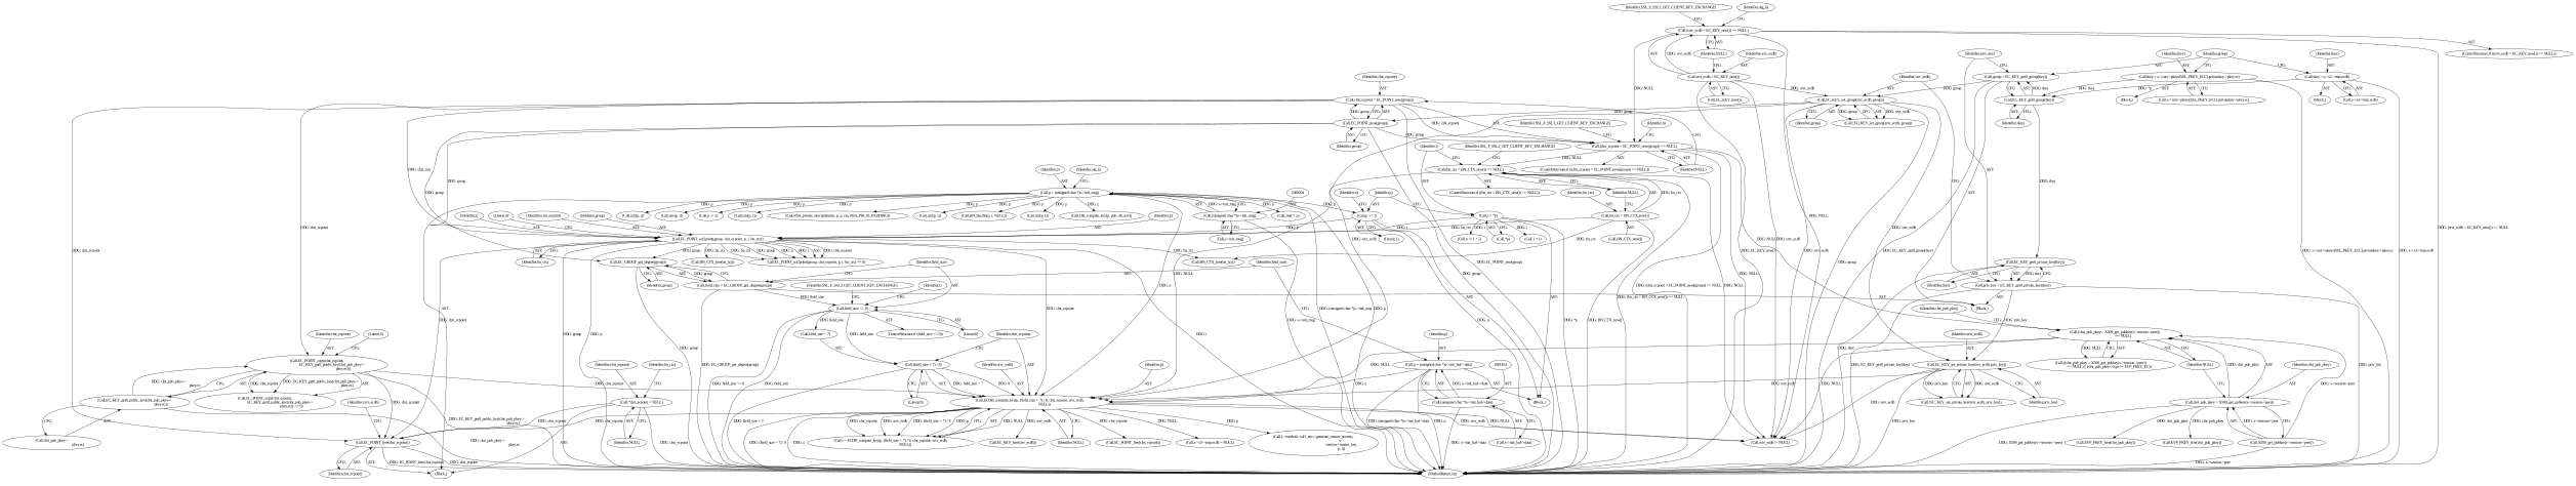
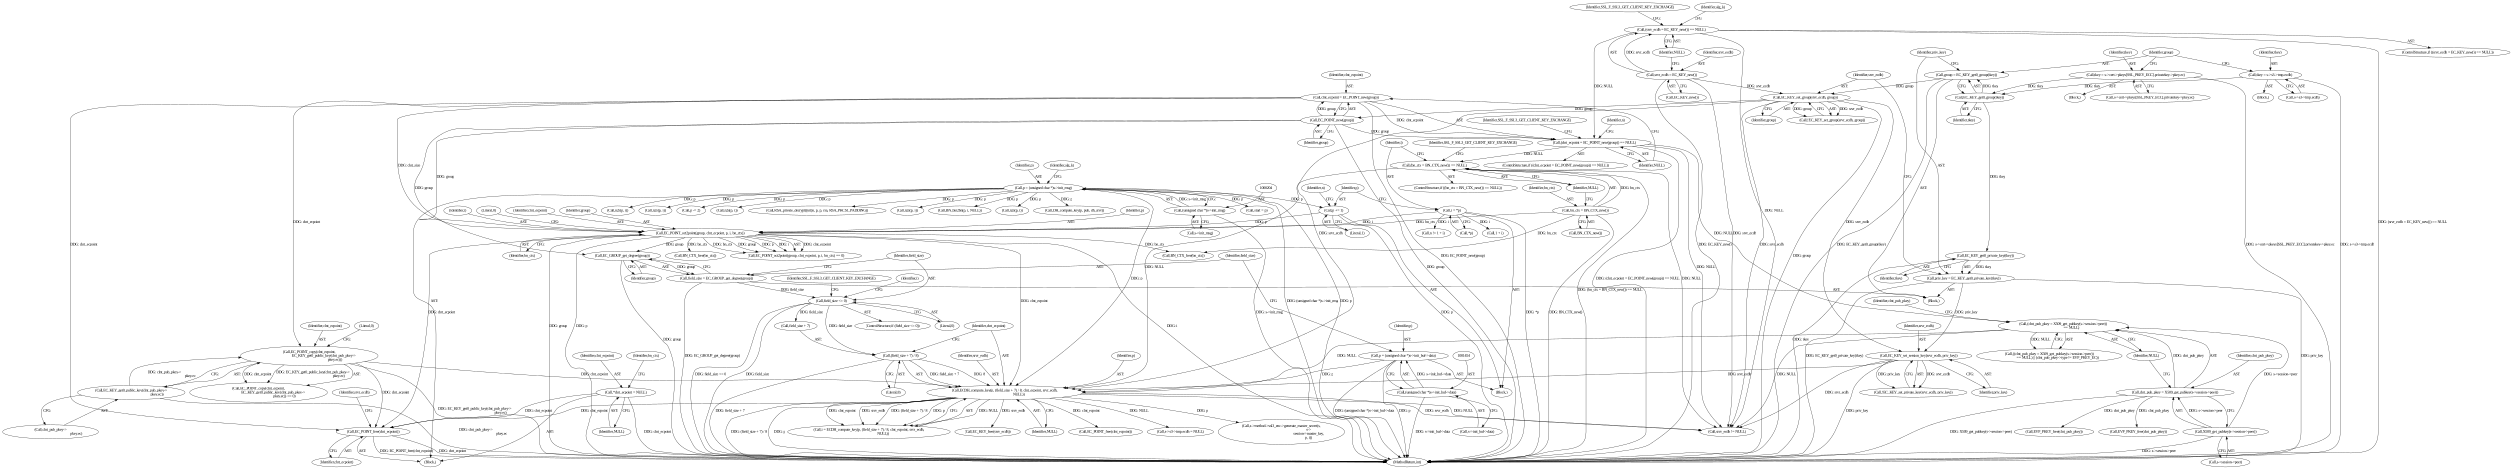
  digraph {
    fontname="Liberation Serif"
    node [fontname="Liberation Serif"]
    edge [fontname="Liberation Serif"]
    n1 [label="(Call,EC_POINT_free(clnt_ecpoint))"]
    n2 [label="(Block,)"]
    n3 [label="(MethodReturn,int)"]
    n4 [label="(Identifier,clnt_ecpoint)"]
    n5 [label="(Call,*clnt_ecpoint = NULL)"]
    n6 [label="(Identifier,NULL)"]
    n7 [label="(Call,clnt_ecpoint = EC_POINT_new(group))"]
    n8 [label="(Call,EC_POINT_new(group))"]
    n9 [label="(Call,EC_POINT_copy(clnt_ecpoint,\n                              EC_KEY_get0_public_key(clnt_pub_pkey->\n                                                     pkey.ec)))"]
    n10 [label="(Call,EC_POINT_oct2point(group, clnt_ecpoint, p, i, bn_ctx))"]
    n11 [label="(Call,(clnt_ecpoint = EC_POINT_new(group)) == NULL)"]
    n12 [label="(Call,EC_GROUP_get_degree(group))"]
    n13 [label="(Identifier,group)"]
    n14 [label="(Call,ECDH_compute_key(p, (field_size + 7) / 8, clnt_ecpoint, srvr_ecdh,\n                             NULL))"]
    n15 [label="(Call,EC_KEY_get0_public_key(clnt_pub_pkey->\n                                                     pkey.ec))"]
    n16 [label="(Call,EC_POINT_copy(clnt_ecpoint,\n                              EC_KEY_get0_public_key(clnt_pub_pkey->\n                                                     pkey.ec)) == 0)"]
    n17 [label="(Call,BN_CTX_free(bn_ctx))"]
    n18 [label="(Call,BN_CTX_free(bn_ctx))"]
    n19 [label="(Call,EC_POINT_oct2point(group, clnt_ecpoint, p, i, bn_ctx) == 0)"]
    n20 [label="(Identifier,bn_ctx)"]
    n21 [label="(Call,srvr_ecdh != NULL)"]
    n22 [label="(Call,(bn_ctx = BN_CTX_new()) == NULL)"]
    n23 [label="(Call,(clnt_pub_pkey = X509_get_pubkey(s->session->peer))\n                 == NULL)"]
    n24 [label="(ControlStructure,if ((clnt_ecpoint = EC_POINT_new(group)) == NULL))"]
    n25 [label="(Identifier,NULL)"]
    n26 [label="(Call,field_size = EC_GROUP_get_degree(group))"]
    n27 [label="(Identifier,group)"]
    n28 [label="(Call,EC_KEY_set_group(srvr_ecdh, group))"]
-   n29 [label="(Call,EC_KEY_set_private_key(srvr_ecdh, priv_key))"]
+   n29 [label="(Call,EC_KEY_set_session_key(srvr_ecdh, priv_key))"]
    n30 [label="(Identifier,group)"]
    n31 [label="(Call,!EC_KEY_set_group(srvr_ecdh, group))"]
    n32 [label="(Call,EC_POINT_free(clnt_ecpoint))"]
    n33 [label="(Call,s->s3->tmp.ecdh = NULL)"]
    n34 [label="(Call,s->method->ssl3_enc->generate_master_secret(s,\n                                                        s->\n                                                        session->master_key,\n                                                        p, i))"]
    n35 [label="(Call,i = ECDH_compute_key(p, (field_size + 7) / 8, clnt_ecpoint, srvr_ecdh,\n                             NULL))"]
    n36 [label="(Call,EC_KEY_free(srvr_ecdh))"]
    n37 [label="(Identifier,NULL)"]
    n38 [label="(Call,!EC_KEY_set_private_key(srvr_ecdh, priv_key))"]
    n39 [label="(Identifier,priv_key)"]
    n40 [label="(Call,srvr_ecdh = EC_KEY_new())"]
    n41 [label="(Call,(srvr_ecdh = EC_KEY_new()) == NULL)"]
    n42 [label="(Call,EC_KEY_new())"]
    n43 [label="(Identifier,NULL)"]
    n44 [label="(ControlStructure,if ((srvr_ecdh = EC_KEY_new()) == NULL))"]
    n45 [label="(Call,group = EC_KEY_get0_group(tkey))"]
    n46 [label="(Call,EC_KEY_get0_group(tkey))"]
    n47 [label="(Block,)"]
    n48 [label="(Call,EC_KEY_get0_private_key(tkey))"]
    n49 [label="(Identifier,tkey)"]
    n50 [label="(Call,priv_key = EC_KEY_get0_private_key(tkey))"]
    n51 [label="(Identifier,tkey)"]
    n52 [label="(Call,tkey = s->s3->tmp.ecdh)"]
    n53 [label="(Block,)"]
    n54 [label="(Call,s->s3->tmp.ecdh)"]
    n55 [label="(Call,tkey = s->cert->pkeys[SSL_PKEY_ECC].privatekey->pkey.ec)"]
    n56 [label="(Call,s->cert->pkeys[SSL_PKEY_ECC].privatekey->pkey.ec)"]
    n57 [label="(Block,)"]
    n58 [label="(Call,clnt_pub_pkey->\n                                                     pkey.ec)"]
    n59 [label="(Call,p = (unsigned char *)s->init_buf->data)"]
    n60 [label="(Call,(unsigned char *)s->init_buf->data)"]
    n61 [label="(Block,)"]
    n62 [label="(Call,s->init_buf->data)"]
    n63 [label="(Call,p = (unsigned char *)s->init_msg)"]
    n64 [label="(Call,(unsigned char *)s->init_msg)"]
    n65 [label="(Call,p += 1)"]
    n66 [label="(Call,start = p)"]
    n67 [label="(Call,n2s(p, i))"]
    n68 [label="(Call,n2s(p, i))"]
    n69 [label="(Call,p -= 2)"]
    n70 [label="(Call,n2s(p, i))"]
    n71 [label="(Call,RSA_private_decrypt((int)n, p, p, rsa, RSA_PKCS1_PADDING))"]
    n72 [label="(Call,n2s(p, i))"]
    n73 [label="(Call,BN_bin2bn(p, i, NULL))"]
    n74 [label="(Call,n2s(p, i))"]
    n75 [label="(Call,DH_compute_key(p, pub, dh_srvr))"]
    n76 [label="(Call,s->init_msg)"]
    n77 [label="(Literal,1)"]
    n78 [label="(Call,(field_size + 7) / 8)"]
    n79 [label="(Literal,8)"]
    n80 [label="(Call,field_size <= 0)"]
    n81 [label="(Call,field_size + 7)"]
    n82 [label="(Literal,0)"]
    n83 [label="(ControlStructure,if (field_size <= 0))"]
    n84 [label="(Call,i = *p)"]
    n85 [label="(Call,1 + i)"]
    n86 [label="(Call,*p)"]
    n87 [label="(Call,n != 1 + i)"]
    n88 [label="(Call,bn_ctx = BN_CTX_new())"]
    n89 [label="(Call,BN_CTX_new())"]
    n90 [label="(Identifier,NULL)"]
    n91 [label="(ControlStructure,if ((bn_ctx = BN_CTX_new()) == NULL))"]
    n92 [label="(Call,((clnt_pub_pkey = X509_get_pubkey(s->session->peer))\n                 == NULL) || (clnt_pub_pkey->type != EVP_PKEY_EC))"]
    n93 [label="(Identifier,NULL)"]
    n94 [label="(Call,clnt_pub_pkey = X509_get_pubkey(s->session->peer))"]
    n95 [label="(Call,X509_get_pubkey(s->session->peer))"]
    n96 [label="(Call,EVP_PKEY_free(clnt_pub_pkey))"]
    n97 [label="(Call,EVP_PKEY_free(clnt_pub_pkey))"]
+   n98 [label="(Call,s->session->peer)"]
    n99 [label="(Identifier,srvr_ecdh)"]
    n100 [label="(Identifier,p)"]
    n101 [label="(Identifier,i)"]
    n102 [label="(Identifier,clnt_ecpoint)"]
    n103 [label="(Identifier,clnt_pub_pkey)"]
    n104 [label="(Identifier,clnt_ecpoint)"]
    n105 [label="(Identifier,srvr_ecdh)"]
    n106 [label="(Identifier,srvr_ecdh)"]
    n107 [label="(Identifier,SSL_F_SSL3_GET_CLIENT_KEY_EXCHANGE)"]
    n108 [label="(Identifier,p)"]
    n109 [label="(Identifier,group)"]
    n110 [label="(Identifier,bn_ctx)"]
    n111 [label="(Identifier,tkey)"]
    n112 [label="(Identifier,clnt_ecpoint)"]
    n113 [label="(Identifier,n)"]
    n114 [label="(Identifier,i)"]
    n115 [label="(Identifier,group)"]
    n116 [label="(Identifier,p)"]
    n117 [label="(Identifier,i)"]
    n118 [label="(Literal,0)"]
    n119 [label="(Identifier,p)"]
    n120 [label="(Identifier,SSL_F_SSL3_GET_CLIENT_KEY_EXCHANGE)"]
    n121 [label="(Identifier,alg_k)"]
    n122 [label="(Identifier,clnt_ecpoint)"]
    n123 [label="(Identifier,field_size)"]
    n124 [label="(Identifier,n)"]
    n125 [label="(Identifier,clnt_ecpoint)"]
    n126 [label="(Identifier,bn_ctx)"]
    n127 [label="(Literal,0)"]
    n128 [label="(Identifier,srvr_ecdh)"]
    n129 [label="(Identifier,SSL_F_SSL3_GET_CLIENT_KEY_EXCHANGE)"]
    n130 [label="(Identifier,srvr_ecdh)"]
    n131 [label="(Identifier,tkey)"]
    n132 [label="(Identifier,alg_k)"]
    n133 [label="(Identifier,clnt_pub_pkey)"]
    n134 [label="(Identifier,SSL_F_SSL3_GET_CLIENT_KEY_EXCHANGE)"]
    n135 [label="(Identifier,priv_key)"]
    n136 [label="(Identifier,p)"]
    n137 [label="(Identifier,field_size)"]
    1001454
    1000204
    n1 -> n2 [label="AST: "]
    n1 -> n3 [label="DDG: EC_POINT_free(clnt_ecpoint)"]
    n1 -> n3 [label="DDG: clnt_ecpoint"]
    n1 -> n4 [label="CFG: "]
    n4 -> n1 [label="AST: "]
    n5 -> n1 [label="DDG: clnt_ecpoint"]
    n5 -> n2 [label="AST: "]
    n5 -> n3 [label="DDG: clnt_ecpoint"]
    n5 -> n6 [label="CFG: "]
    n6 -> n5 [label="AST: "]
    n7 -> n1 [label="DDG: clnt_ecpoint"]
    n7 -> n3 [label="DDG: EC_POINT_new(group)"]
    n7 -> n8 [label="CFG: "]
    n7 -> n9 [label="DDG: clnt_ecpoint"]
    n7 -> n10 [label="DDG: clnt_size"]
    n7 -> n11 [label="AST: "]
    n7 -> n11 [label="DDG: clnt_ecpoint"]
    n8 -> n3 [label="DDG: group"]
    n8 -> n7 [label="AST: "]
    n8 -> n7 [label="DDG: group"]
    n8 -> n10 [label="DDG: group"]
    n8 -> n11 [label="DDG: group"]
    n8 -> n12 [label="DDG: group"]
    n8 -> n13 [label="CFG: "]
    n9 -> n1 [label="DDG: clnt_ecpoint"]
    n9 -> n3 [label="DDG: EC_KEY_get0_public_key(clnt_pub_pkey->\n                                                     pkey.ec)"]
    n9 -> n14 [label="DDG: clnt_ecpoint"]
    n9 -> n15 [label="CFG: "]
    n9 -> n16 [label="AST: "]
    n9 -> n16 [label="DDG: clnt_ecpoint"]
    n9 -> n16 [label="DDG: EC_KEY_get0_public_key(clnt_pub_pkey->\n                                                     pkey.ec)"]
    n10 -> n1 [label="DDG: clnt_ecpoint"]
    n10 -> n3 [label="DDG: group"]
    n10 -> n3 [label="DDG: p"]
    n10 -> n3 [label="DDG: i"]
    n10 -> n12 [label="DDG: group"]
    n10 -> n14 [label="DDG: clnt_ecpoint"]
    n10 -> n17 [label="DDG: bn_ctx"]
    n10 -> n18 [label="DDG: bn_ctx"]
    n10 -> n19 [label="AST: "]
    n10 -> n19 [label="DDG: clnt_ecpoint"]
    n10 -> n19 [label="DDG: bn_ctx"]
    n10 -> n19 [label="DDG: group"]
    n10 -> n19 [label="DDG: p"]
    n10 -> n19 [label="DDG: i"]
    n10 -> n20 [label="CFG: "]
    n11 -> n3 [label="DDG: (clnt_ecpoint = EC_POINT_new(group)) == NULL"]
    n11 -> n21 [label="DDG: NULL"]
    n11 -> n22 [label="DDG: NULL"]
    n11 -> n23 [label="DDG: NULL"]
    n11 -> n24 [label="AST: "]
    n11 -> n25 [label="CFG: "]
    n12 -> n3 [label="DDG: group"]
    n12 -> n26 [label="AST: "]
    n12 -> n26 [label="DDG: group"]
    n12 -> n27 [label="CFG: "]
    n13 -> n8 [label="AST: "]
    n14 -> n1 [label="DDG: clnt_ecpoint"]
    n14 -> n3 [label="DDG: p"]
    n14 -> n3 [label="DDG: (field_size + 7) / 8"]
    n14 -> n21 [label="DDG: srvr_ecdh"]
    n14 -> n21 [label="DDG: NULL"]
    n14 -> n32 [label="DDG: clnt_ecpoint"]
    n14 -> n33 [label="DDG: NULL"]
    n14 -> n34 [label="DDG: p"]
    n14 -> n35 [label="AST: "]
    n14 -> n35 [label="DDG: NULL"]
    n14 -> n35 [label="DDG: clnt_ecpoint"]
    n14 -> n35 [label="DDG: srvr_ecdh"]
    n14 -> n35 [label="DDG: (field_size + 7) / 8"]
    n14 -> n35 [label="DDG: p"]
    n14 -> n36 [label="DDG: srvr_ecdh"]
    n14 -> n37 [label="CFG: "]
    n15 -> n3 [label="DDG: clnt_pub_pkey->\n                                                     pkey.ec"]
    n15 -> n9 [label="AST: "]
    n15 -> n9 [label="DDG: clnt_pub_pkey->\n                                                     pkey.ec"]
    n15 -> n58 [label="CFG: "]
    n20 -> n10 [label="AST: "]
    n22 -> n3 [label="DDG: (bn_ctx = BN_CTX_new()) == NULL"]
    n22 -> n14 [label="DDG: NULL"]
    n22 -> n21 [label="DDG: NULL"]
    n22 -> n90 [label="CFG: "]
    n22 -> n91 [label="AST: "]
    n23 -> n14 [label="DDG: NULL"]
    n23 -> n21 [label="DDG: NULL"]
    n23 -> n92 [label="AST: "]
    n23 -> n92 [label="DDG: NULL"]
    n23 -> n93 [label="CFG: "]
    n25 -> n7 [label="CFG: "]
    n25 -> n11 [label="AST: "]
    n26 -> n3 [label="DDG: EC_GROUP_get_degree(group)"]
    n26 -> n12 [label="CFG: "]
    n26 -> n47 [label="AST: "]
    n26 -> n80 [label="DDG: field_size"]
    n27 -> n12 [label="AST: "]
    n28 -> n3 [label="DDG: group"]
    n28 -> n8 [label="DDG: group"]
    n28 -> n14 [label="DDG: srvr_ecdh"]
    n28 -> n21 [label="DDG: srvr_ecdh"]
    n28 -> n29 [label="DDG: srvr_ecdh"]
    n28 -> n30 [label="CFG: "]
    n28 -> n31 [label="AST: "]
    n28 -> n31 [label="DDG: srvr_ecdh"]
    n28 -> n31 [label="DDG: group"]
    n29 -> n3 [label="DDG: priv_key"]
    n29 -> n14 [label="DDG: srvr_ecdh"]
    n29 -> n21 [label="DDG: srvr_ecdh"]
    n29 -> n38 [label="AST: "]
    n29 -> n38 [label="DDG: srvr_ecdh"]
    n29 -> n38 [label="DDG: priv_key"]
    n29 -> n39 [label="CFG: "]
    n30 -> n28 [label="AST: "]
    n31 -> n28 [label="CFG: "]
    n35 -> n14 [label="CFG: "]
    n37 -> n14 [label="AST: "]
    n38 -> n29 [label="CFG: "]
    n39 -> n29 [label="AST: "]
    n40 -> n3 [label="DDG: EC_KEY_new()"]
    n40 -> n21 [label="DDG: srvr_ecdh"]
    n40 -> n28 [label="DDG: srvr_ecdh"]
    n40 -> n41 [label="AST: "]
    n40 -> n41 [label="DDG: srvr_ecdh"]
    n40 -> n42 [label="CFG: "]
    n41 -> n3 [label="DDG: (srvr_ecdh = EC_KEY_new()) == NULL"]
    n41 -> n11 [label="DDG: NULL"]
    n41 -> n21 [label="DDG: NULL"]
    n41 -> n43 [label="CFG: "]
    n41 -> n44 [label="AST: "]
    n42 -> n40 [label="AST: "]
    n43 -> n40 [label="CFG: "]
    n43 -> n41 [label="AST: "]
    n45 -> n3 [label="DDG: EC_KEY_get0_group(tkey)"]
    n45 -> n28 [label="DDG: group"]
    n45 -> n46 [label="CFG: "]
    n45 -> n47 [label="AST: "]
    n46 -> n45 [label="AST: "]
    n46 -> n45 [label="DDG: tkey"]
    n46 -> n48 [label="DDG: tkey"]
    n46 -> n49 [label="CFG: "]
    n48 -> n3 [label="DDG: tkey"]
    n48 -> n50 [label="AST: "]
    n48 -> n50 [label="DDG: tkey"]
    n48 -> n51 [label="CFG: "]
    n49 -> n46 [label="AST: "]
    n50 -> n3 [label="DDG: EC_KEY_get0_private_key(tkey)"]
    n50 -> n3 [label="DDG: priv_key"]
    n50 -> n29 [label="DDG: priv_key"]
    n50 -> n47 [label="AST: "]
-   n50 -> n48 [label="CFG: "]
    n51 -> n48 [label="AST: "]
    n52 -> n3 [label="DDG: s->s3->tmp.ecdh"]
-   n52 -> n46 [label="DDG: *p"]
+   n52 -> n46 [label="DDG: tkey"]
    n52 -> n53 [label="AST: "]
    n52 -> n54 [label="CFG: "]
    n54 -> n52 [label="AST: "]
    n55 -> n3 [label="DDG: s->cert->pkeys[SSL_PKEY_ECC].privatekey->pkey.ec"]
    n55 -> n46 [label="DDG: tkey"]
    n55 -> n56 [label="CFG: "]
    n55 -> n57 [label="AST: "]
    n56 -> n55 [label="AST: "]
    n58 -> n15 [label="AST: "]
    n59 -> n3 [label="DDG: p"]
    n59 -> n3 [label="DDG: (unsigned char *)s->init_buf->data"]
    n59 -> n14 [label="DDG: p"]
    n59 -> n60 [label="CFG: "]
    n59 -> n61 [label="AST: "]
    n60 -> n3 [label="DDG: s->init_buf->data"]
    n60 -> n59 [label="AST: "]
    n60 -> n59 [label="DDG: s->init_buf->data"]
    n60 -> n62 [label="CFG: "]
    n62 -> n60 [label="AST: "]
    n63 -> n2 [label="AST: "]
    n63 -> n3 [label="DDG: (unsigned char *)s->init_msg"]
    n63 -> n3 [label="DDG: p"]
    n63 -> n14 [label="DDG: p"]
    n63 -> n64 [label="CFG: "]
    n63 -> n65 [label="DDG: p"]
    n63 -> n66 [label="DDG: p"]
    n63 -> n67 [label="DDG: p"]
    n63 -> n68 [label="DDG: p"]
    n63 -> n69 [label="DDG: p"]
    n63 -> n70 [label="DDG: p"]
    n63 -> n71 [label="DDG: p"]
    n63 -> n72 [label="DDG: p"]
    n63 -> n73 [label="DDG: p"]
    n63 -> n74 [label="DDG: p"]
    n63 -> n75 [label="DDG: p"]
    n64 -> n3 [label="DDG: s->init_msg"]
    n64 -> n63 [label="AST: "]
    n64 -> n63 [label="DDG: s->init_msg"]
    n64 -> n76 [label="CFG: "]
    n65 -> n3 [label="DDG: p"]
    n65 -> n10 [label="DDG: p"]
    n65 -> n61 [label="AST: "]
    n65 -> n77 [label="CFG: "]
    n76 -> n64 [label="AST: "]
    n77 -> n65 [label="AST: "]
    n78 -> n3 [label="DDG: field_size + 7"]
    n78 -> n14 [label="AST: "]
    n78 -> n14 [label="DDG: field_size + 7"]
    n78 -> n14 [label="DDG: 8"]
    n78 -> n79 [label="CFG: "]
    n79 -> n78 [label="AST: "]
    n80 -> n3 [label="DDG: field_size"]
    n80 -> n3 [label="DDG: field_size <= 0"]
    n80 -> n78 [label="DDG: field_size"]
    n80 -> n81 [label="DDG: field_size"]
    n80 -> n82 [label="CFG: "]
    n80 -> n83 [label="AST: "]
    n81 -> n78 [label="AST: "]
    n82 -> n80 [label="AST: "]
    n84 -> n3 [label="DDG: *p"]
    n84 -> n10 [label="DDG: i"]
    n84 -> n61 [label="AST: "]
    n84 -> n85 [label="DDG: i"]
    n84 -> n86 [label="CFG: "]
    n84 -> n87 [label="DDG: i"]
    n86 -> n84 [label="AST: "]
    n88 -> n3 [label="DDG: BN_CTX_new()"]
    n88 -> n10 [label="DDG: bn_ctx"]
    n88 -> n18 [label="DDG: bn_ctx"]
    n88 -> n22 [label="AST: "]
    n88 -> n22 [label="DDG: bn_ctx"]
+   n88 -> n89 [label="CFG: "]
    n89 -> n88 [label="AST: "]
    n90 -> n22 [label="AST: "]
    n90 -> n88 [label="CFG: "]
    n92 -> n23 [label="CFG: "]
    n93 -> n23 [label="AST: "]
    n93 -> n94 [label="CFG: "]
    n94 -> n3 [label="DDG: X509_get_pubkey(s->session->peer)"]
    n94 -> n23 [label="AST: "]
    n94 -> n23 [label="DDG: clnt_pub_pkey"]
    n94 -> n95 [label="CFG: "]
    n94 -> n96 [label="DDG: clnt_pub_pkey"]
    n94 -> n97 [label="DDG: clnt_pub_pkey"]
    n95 -> n3 [label="DDG: s->session->peer"]
    n95 -> n23 [label="DDG: s->session->peer"]
    n95 -> n94 [label="AST: "]
    n95 -> n94 [label="DDG: s->session->peer"]
+   n95 -> n98 [label="CFG: "]
+   n98 -> n95 [label="AST: "]
    n99 -> n14 [label="AST: "]
    n100 -> n10 [label="AST: "]
    n101 -> n10 [label="AST: "]
    n102 -> n9 [label="AST: "]
    n103 -> n94 [label="AST: "]
    n104 -> n5 [label="AST: "]
    n105 -> n28 [label="AST: "]
    n105 -> n50 [label="CFG: "]
    n106 -> n1 [label="CFG: "]
    n107 -> n41 [label="CFG: "]
    n108 -> n14 [label="AST: "]
    n109 -> n10 [label="AST: "]
    n110 -> n88 [label="AST: "]
    n111 -> n55 [label="AST: "]
    n112 -> n14 [label="AST: "]
    n112 -> n78 [label="CFG: "]
    n113 -> n65 [label="CFG: "]
    n114 -> n80 [label="CFG: "]
    n115 -> n45 [label="AST: "]
    n115 -> n52 [label="CFG: "]
    n115 -> n55 [label="CFG: "]
    n116 -> n63 [label="AST: "]
    n117 -> n22 [label="CFG: "]
    n117 -> n84 [label="AST: "]
    n118 -> n10 [label="CFG: "]
    n119 -> n59 [label="AST: "]
    n120 -> n22 [label="CFG: "]
    n121 -> n41 [label="CFG: "]
    n122 -> n10 [label="AST: "]
    n123 -> n26 [label="CFG: "]
    n123 -> n80 [label="AST: "]
    n124 -> n11 [label="CFG: "]
    n125 -> n7 [label="AST: "]
    n126 -> n5 [label="CFG: "]
    n127 -> n9 [label="CFG: "]
    n128 -> n40 [label="AST: "]
    n129 -> n80 [label="CFG: "]
    n130 -> n29 [label="AST: "]
    n131 -> n52 [label="AST: "]
    n132 -> n63 [label="CFG: "]
    n133 -> n23 [label="CFG: "]
    n134 -> n11 [label="CFG: "]
    n135 -> n45 [label="CFG: "]
    n135 -> n50 [label="AST: "]
    n136 -> n65 [label="AST: "]
    n136 -> n84 [label="CFG: "]
    n137 -> n26 [label="AST: "]
    n137 -> n59 [label="CFG: "]
    1001454 -> n60 [label="AST: "]
    1000204 -> n64 [label="AST: "]
  }
